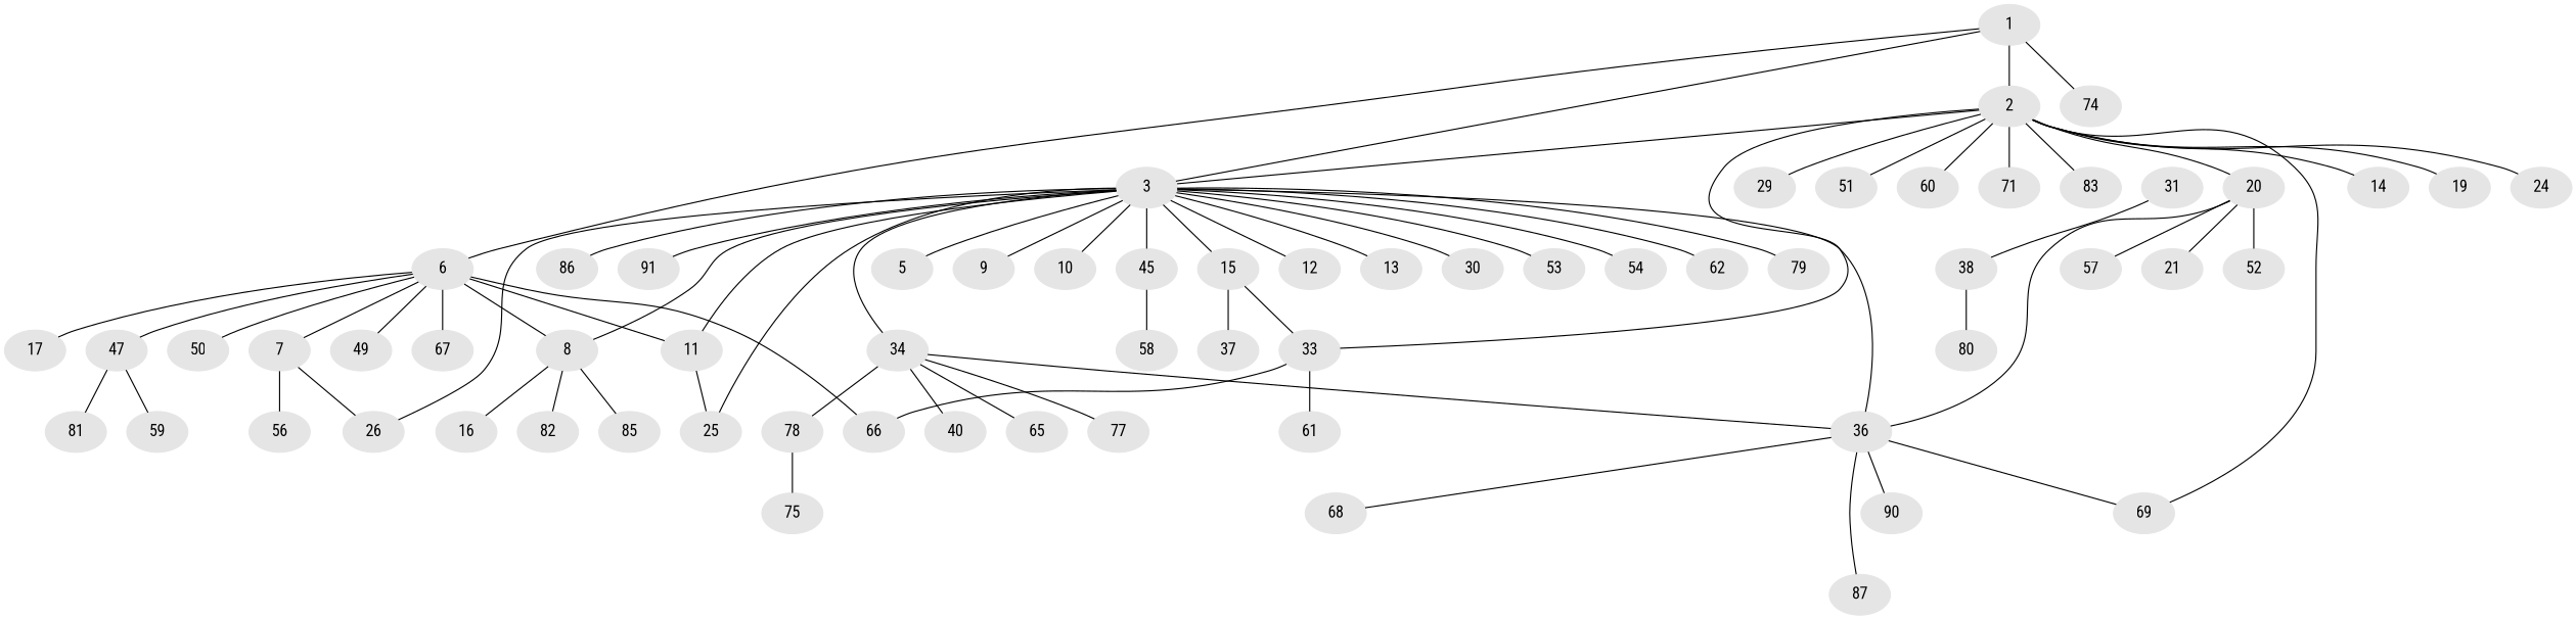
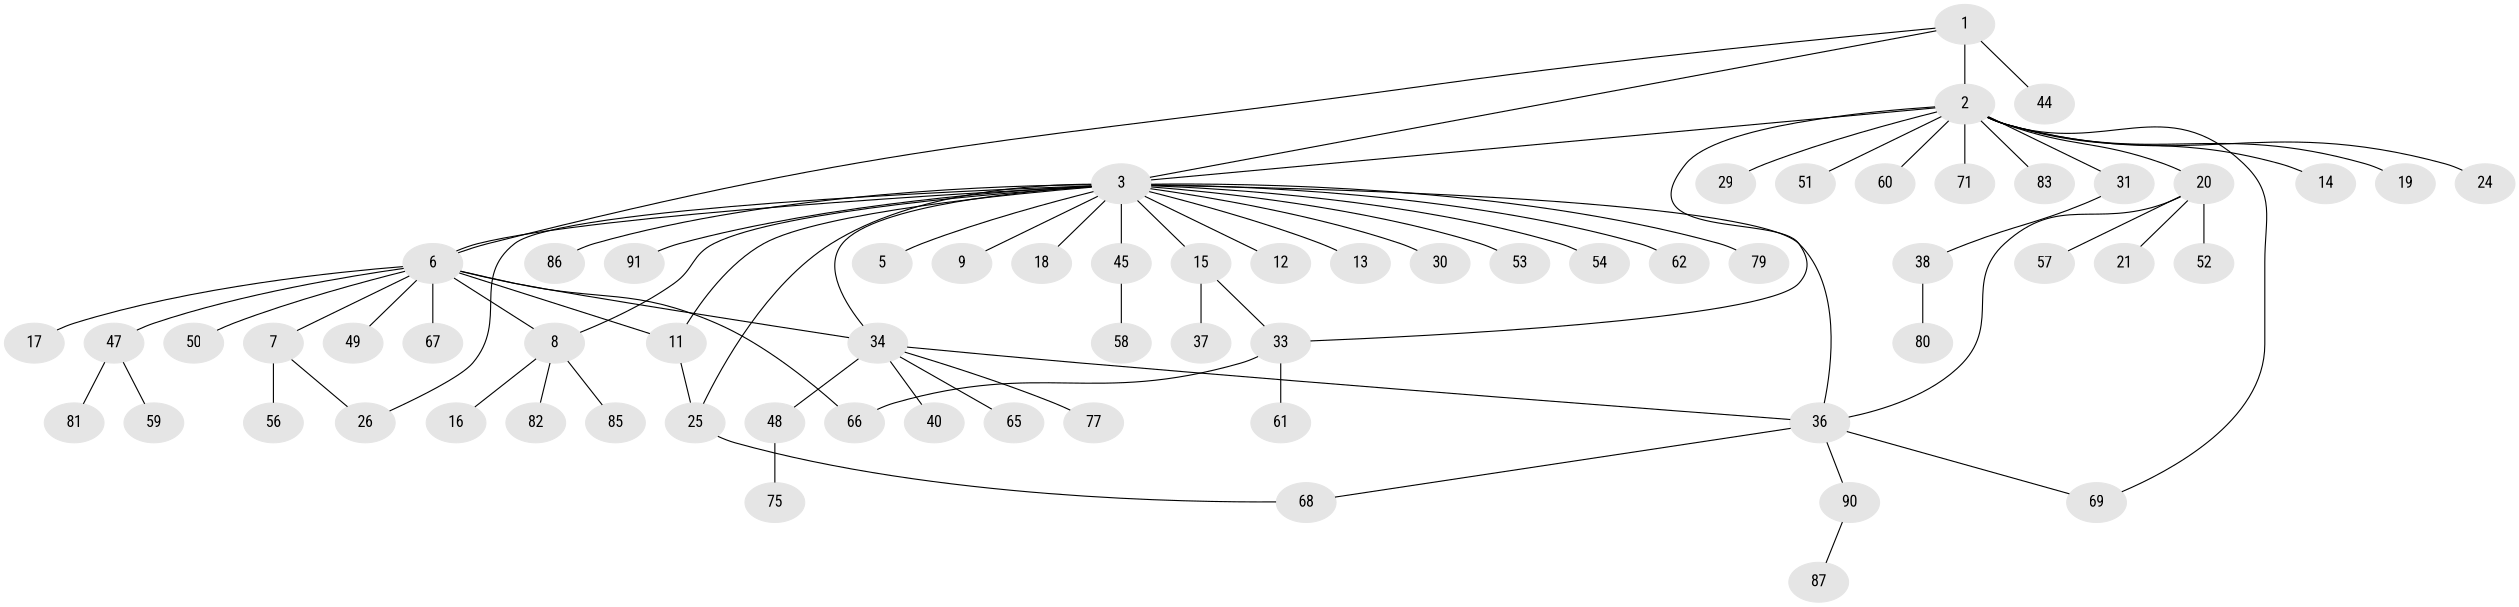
  graph {
    fontname="Roboto Condensed"
    node [color=gray90 fontname="Roboto Condensed" style=filled]
    edge [fontname="Roboto Condensed"]
    1 [super="+43"]
    2 [super="+4"]
    3 [super="+23"]
    6 [super="+28"]
-   44 [label=74]
+   44
    14
    19
    20 [super="+55"]
    24 [super="+74"]
    29 [super="+89"]
    31
    33 [super="+63"]
    51
    60
    69
    71
    83
    5
    8 [super="+32"]
    9 [super="+70"]
-   10
+   10 [label=18]
    11 [super="+42"]
    12
    13
    15 [super="+18"]
    25
    26 [super="+27"]
    30
    34 [super="+35"]
    36 [super="+39"]
    45
    53
    54
    62
    79
    86
    91
    7 [super="+46"]
    17
    47 [super="+73"]
    49
    50
    66 [super="+88"]
    67
    21
    52 [super="+84"]
    57 [super="+76"]
    38
    61
    16
    82
    85
    37
    68
    40
-   48 [label=78]
+   48
    65
    77
    87
    90
    58
    56
    59
    81
    80
    75
    1 -- 2 [weight=2]
    1 -- 3
    1 -- 6
    1 -- 44
    2 -- 3
    2 -- 14
    2 -- 19
    2 -- 20
    2 -- 24
    2 -- 29
+   2 -- 31
    2 -- 33
    2 -- 51
    2 -- 60
    2 -- 69
    2 -- 71
    2 -- 83
+   3 -- 6
    3 -- 5
    3 -- 8
    3 -- 9
    3 -- 10
    3 -- 11
    3 -- 12
    3 -- 13
    3 -- 15
    3 -- 25
    3 -- 26
    3 -- 30
    3 -- 34 [weight=2]
    3 -- 36 [weight=2]
    3 -- 45
    3 -- 53
    3 -- 54
    3 -- 62
    3 -- 79
    3 -- 86
    3 -- 91
    6 -- 8
    6 -- 11
+   6 -- 34
    6 -- 7
    6 -- 17
    6 -- 47
    6 -- 49
    6 -- 50
    6 -- 66
    6 -- 67
    20 -- 36
    20 -- 21
    20 -- 52
    20 -- 57
    31 -- 38
    33 -- 66
    33 -- 61
    8 -- 16
    8 -- 82
    8 -- 85
    11 -- 25
    15 -- 33
    15 -- 37
+   25 -- 68
    34 -- 36
    34 -- 40
    34 -- 48
    34 -- 65
    34 -- 77
    36 -- 69
    36 -- 68
-   36 -- 87
+   90 -- 87
    36 -- 90
    45 -- 58
    7 -- 26
    7 -- 56
    47 -- 59
    47 -- 81
    38 -- 80
    48 -- 75
  }
